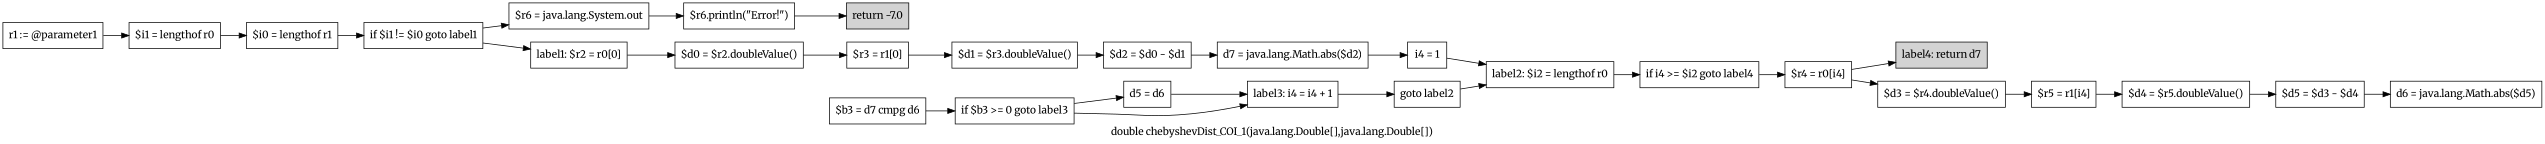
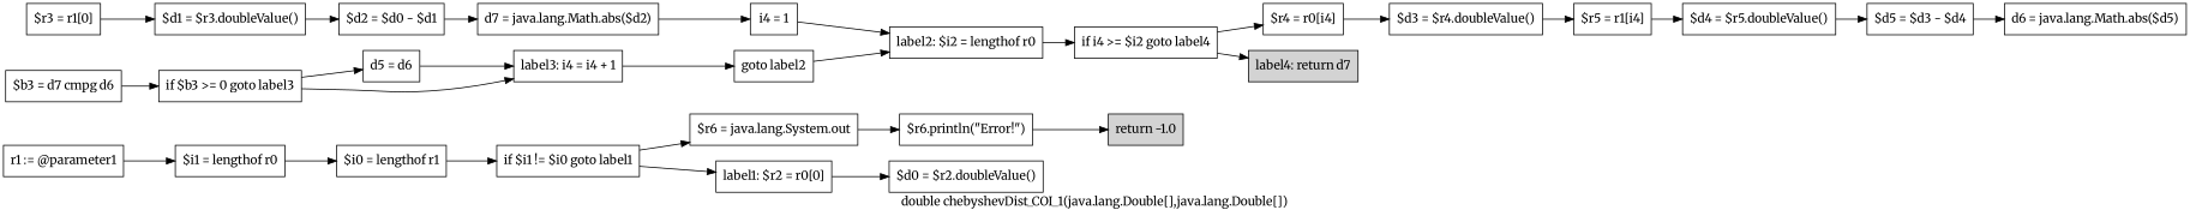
  digraph {
    fontname=Merriweather
    label="double chebyshevDist_COI_1(java.lang.Double[],java.lang.Double[])"
    rankdir=LR
    node [fontname=Merriweather shape=box]
    edge [fontname=Merriweather]
    n1 [label="r1 := @parameter1"]
    n2 [label="$i1 = lengthof r0"]
    n3 [label="$i0 = lengthof r1"]
    n4 [label="if $i1 != $i0 goto label1"]
    n5 [label="$r6 = java.lang.System.out"]
    n6 [label="label1: $r2 = r0[0]"]
    n7 [label="$r6.println(\"Error!\")"]
    n8 [label="$d0 = $r2.doubleValue()"]
-   n9 [fillcolor=lightgray label="return -7.0" style=filled]
+   n9 [fillcolor=lightgray label="return -1.0" style=filled]
    n10 [label="$r3 = r1[0]"]
    n11 [label="$d1 = $r3.doubleValue()"]
    n12 [label="$d2 = $d0 - $d1"]
    n13 [label="d7 = java.lang.Math.abs($d2)"]
    n14 [label="i4 = 1"]
    n15 [label="label2: $i2 = lengthof r0"]
    n16 [label="if i4 >= $i2 goto label4"]
    n17 [label="$r4 = r0[i4]"]
    n18 [fillcolor=lightgray label="label4: return d7" style=filled]
    n19 [label="$d3 = $r4.doubleValue()"]
    n20 [label="$r5 = r1[i4]"]
    n21 [label="$d4 = $r5.doubleValue()"]
    n22 [label="$d5 = $d3 - $d4"]
    n23 [label="d6 = java.lang.Math.abs($d5)"]
    n24 [label="$b3 = d7 cmpg d6"]
    n25 [label="if $b3 >= 0 goto label3"]
    n26 [label="d5 = d6"]
    n27 [label="label3: i4 = i4 + 1"]
    n28 [label="goto label2"]
    n1 -> n2
    n2 -> n3
    n3 -> n4
    n4 -> n5
    n4 -> n6
    n5 -> n7
    n6 -> n8
    n7 -> n9
-   n8 -> n10
    n10 -> n11
    n11 -> n12
    n12 -> n13
    n13 -> n14
    n14 -> n15
    n15 -> n16
    n16 -> n17
-   n17 -> n18
+   n16 -> n18
    n17 -> n19
    n19 -> n20
    n20 -> n21
    n21 -> n22
    n22 -> n23
    n24 -> n25
    n25 -> n26
    n25 -> n27
    n26 -> n27
    n27 -> n28
    n28 -> n15
  }
